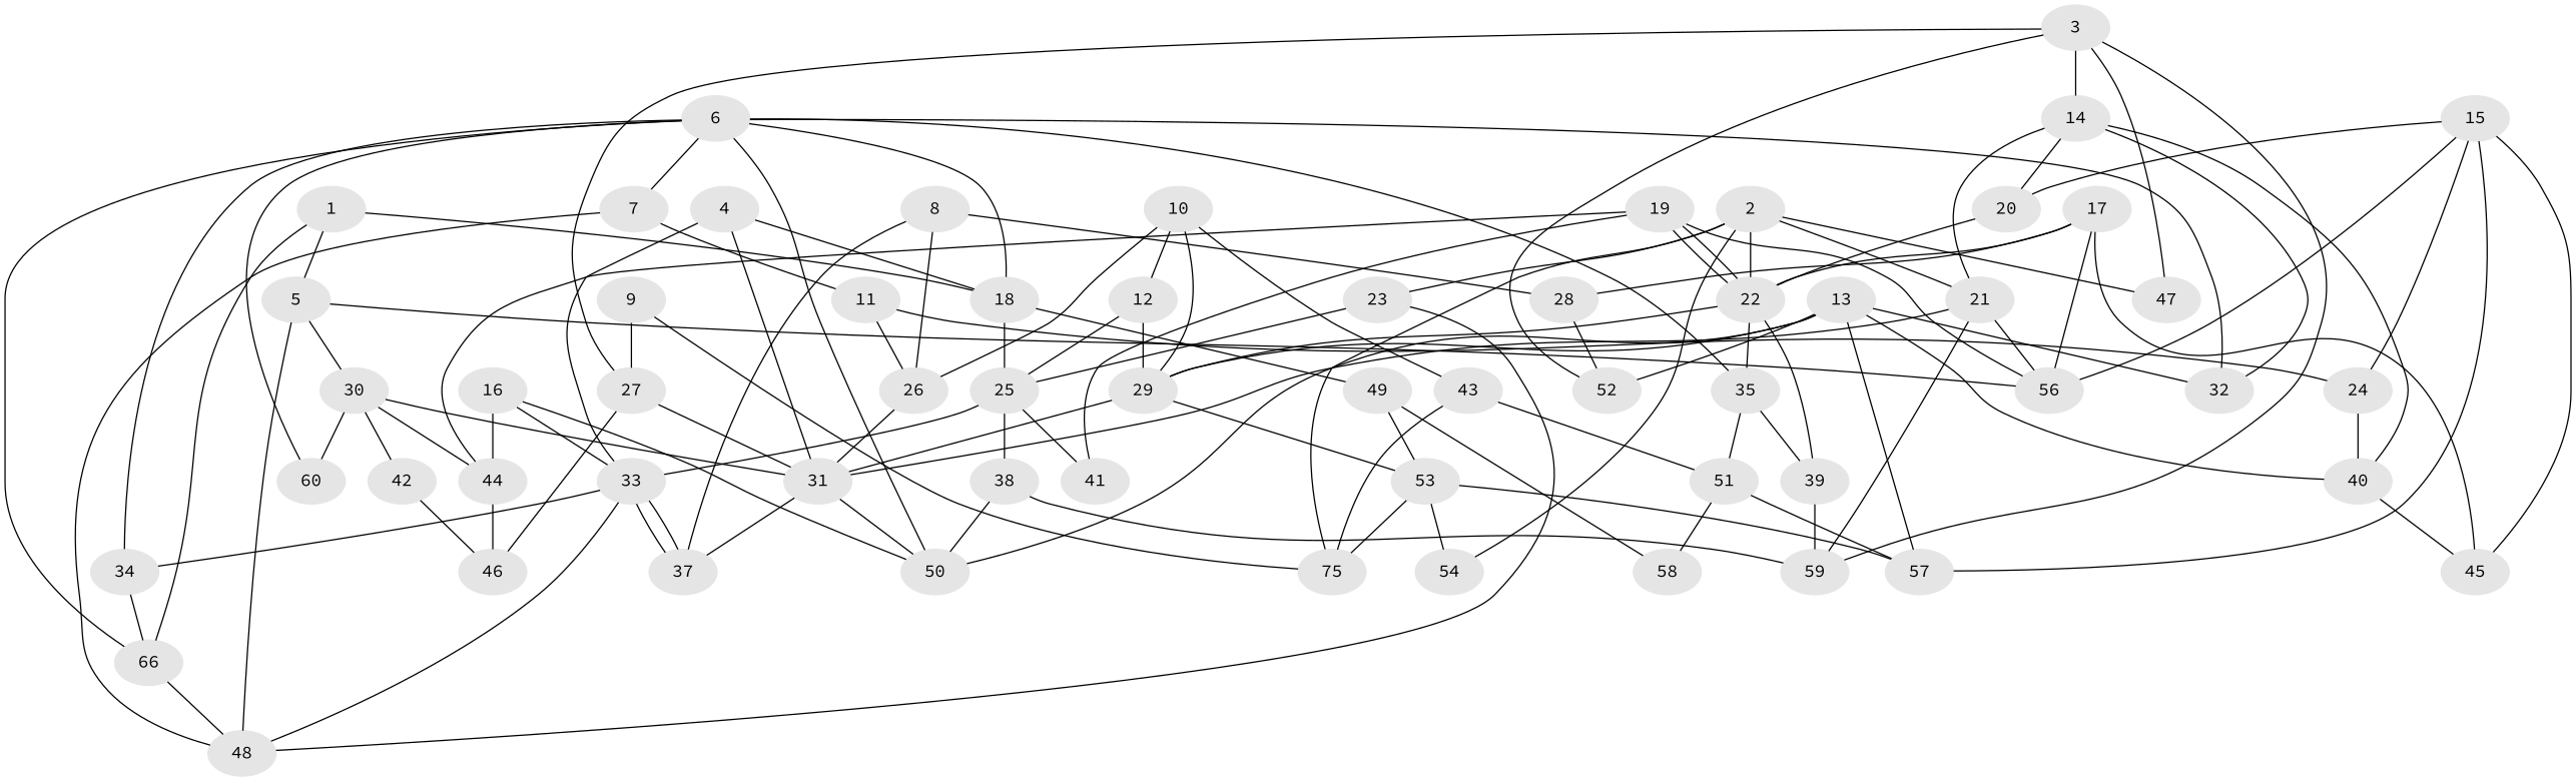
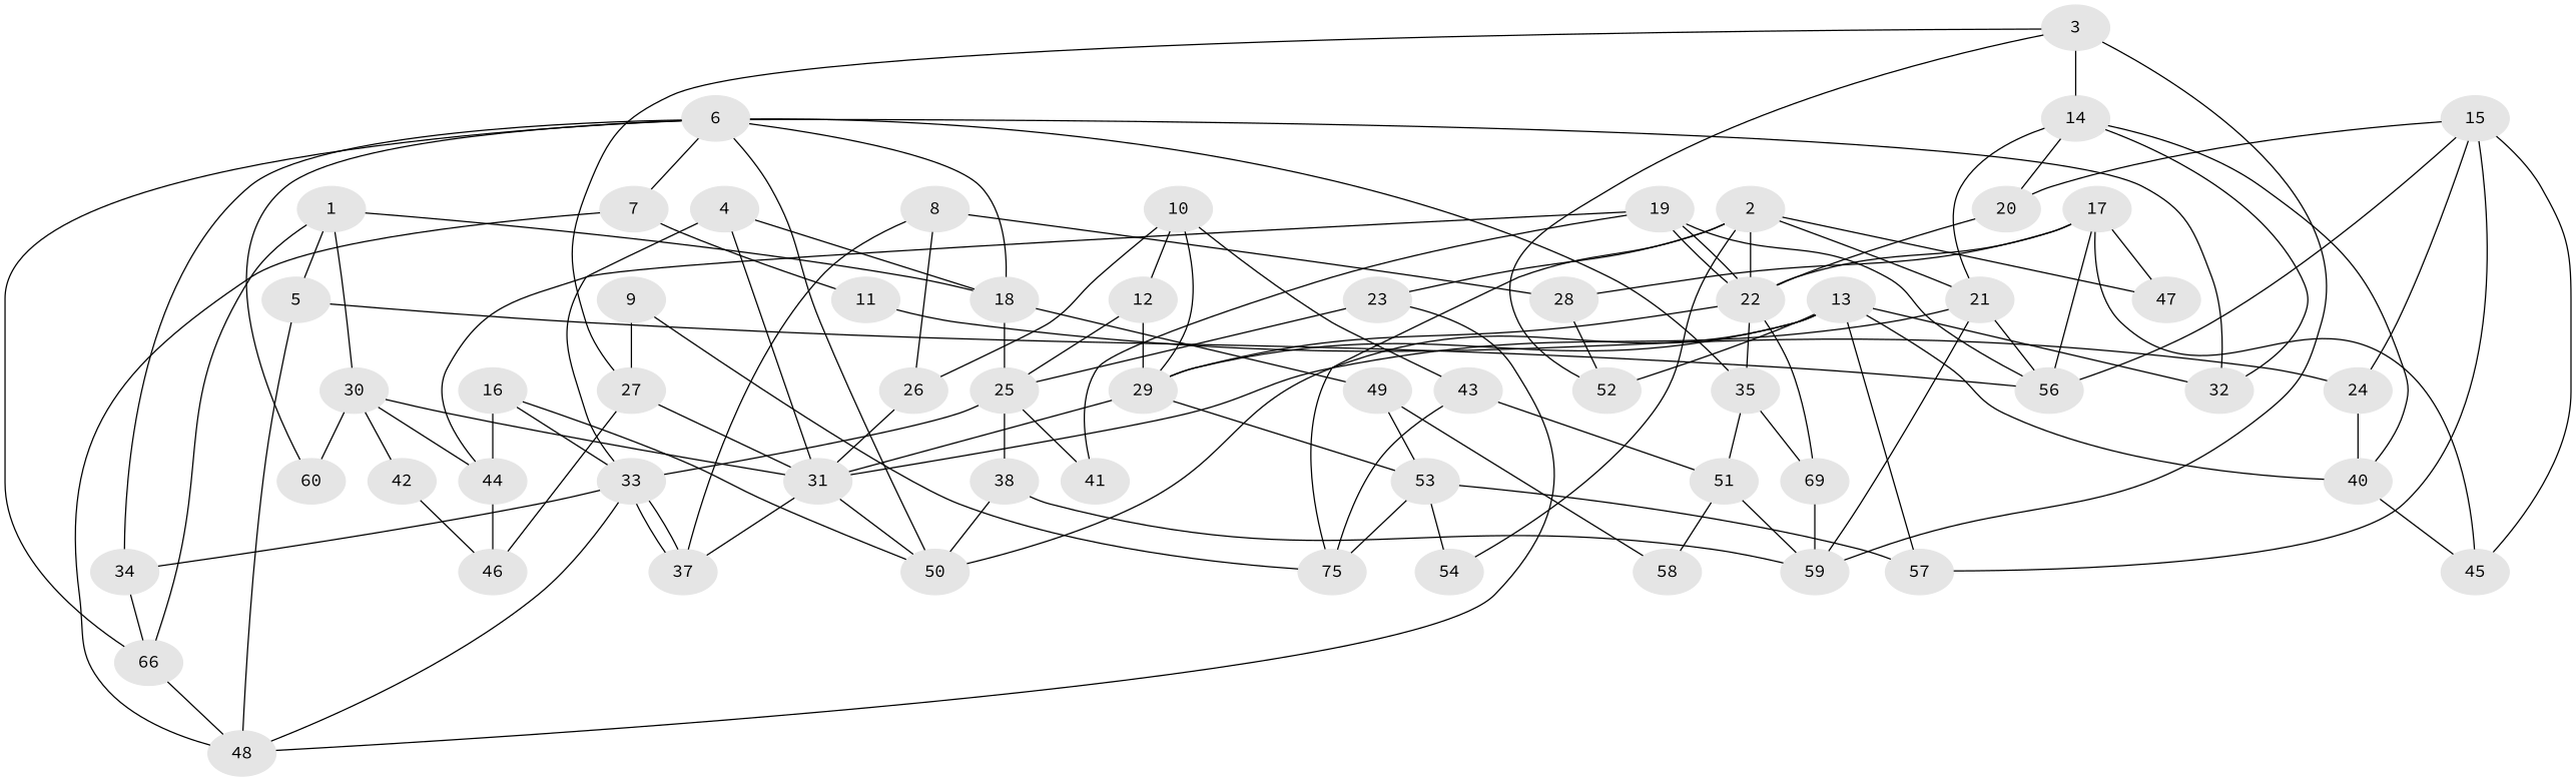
  graph {
    fontname="Source Code Pro"
    node [color=gray90 fontname="Source Code Pro" style=filled]
    edge [fontname="Source Code Pro"]
    1
    5
    18
    30
    n5 [label=66]
    48
    56
    25
    49
    31
    60
    44
    42
    2
    21
    22
    23
    47
    54
    n20 [label=75]
    59
    35
    29
-   39
+   39 [label=69]
    3
    14
    27
    52
    32
    40
    20
    46
    4
    33
    50
    37
    34
    6
    7
    11
    51
    26
    24
    8
    28
    9
    10
    12
    43
    53
    41
    38
    13
    57
    45
    16
    15
    17
    58
    19
    1 -- 5
    1 -- 18
-   5 -- 30
+   1 -- 30
    1 -- n5
    5 -- 48
    5 -- 56
    18 -- 25
    18 -- 49
    30 -- 31
    30 -- 60
    30 -- 44
    30 -- 42
    n5 -- 48
    25 -- 33
    25 -- 41
    25 -- 38
    49 -- 53
    49 -- 58
    31 -- 50
    31 -- 37
    44 -- 46
    42 -- 46
    2 -- 21
    2 -- 22
    2 -- 23
    2 -- 47
    2 -- 54
    2 -- n20
    21 -- 56
    21 -- 31
    21 -- 59
    22 -- 35
    22 -- 29
    22 -- 39
    23 -- 48
    23 -- 25
    35 -- 39
    35 -- 51
    29 -- 31
    29 -- 53
    39 -- 59
-   3 -- 47
+   17 -- 47
    3 -- 59
    3 -- 14
    3 -- 27
    3 -- 52
    14 -- 21
    14 -- 32
    14 -- 40
    14 -- 20
    27 -- 31
    27 -- 46
    40 -- 45
    20 -- 22
    4 -- 18
    4 -- 31
    4 -- 33
    33 -- 48
    33 -- 37
    33 -- 37
    33 -- 34
    34 -- n5
    6 -- 18
    6 -- n5
    6 -- 60
    6 -- 35
    6 -- 32
    6 -- 50
    6 -- 34
    6 -- 7
    7 -- 48
    7 -- 11
-   11 -- 26
    11 -- 24
-   51 -- 57
+   51 -- 59
    51 -- 58
    26 -- 31
    24 -- 40
    8 -- 37
    8 -- 26
    8 -- 28
    28 -- 52
    9 -- n20
    9 -- 27
    10 -- 29
    10 -- 26
    10 -- 12
    10 -- 43
    12 -- 25
    12 -- 29
    43 -- n20
    43 -- 51
    53 -- 54
    53 -- n20
    53 -- 57
    38 -- 59
    38 -- 50
    13 -- 29
    13 -- 52
    13 -- 32
    13 -- 40
    13 -- 50
    13 -- 57
    16 -- 44
    16 -- 33
    16 -- 50
    15 -- 56
    15 -- 20
    15 -- 24
    15 -- 57
    15 -- 45
    17 -- 56
    17 -- 22
    17 -- 28
    17 -- 45
    19 -- 56
    19 -- 44
    19 -- 22
    19 -- 22
    19 -- 41
  }
